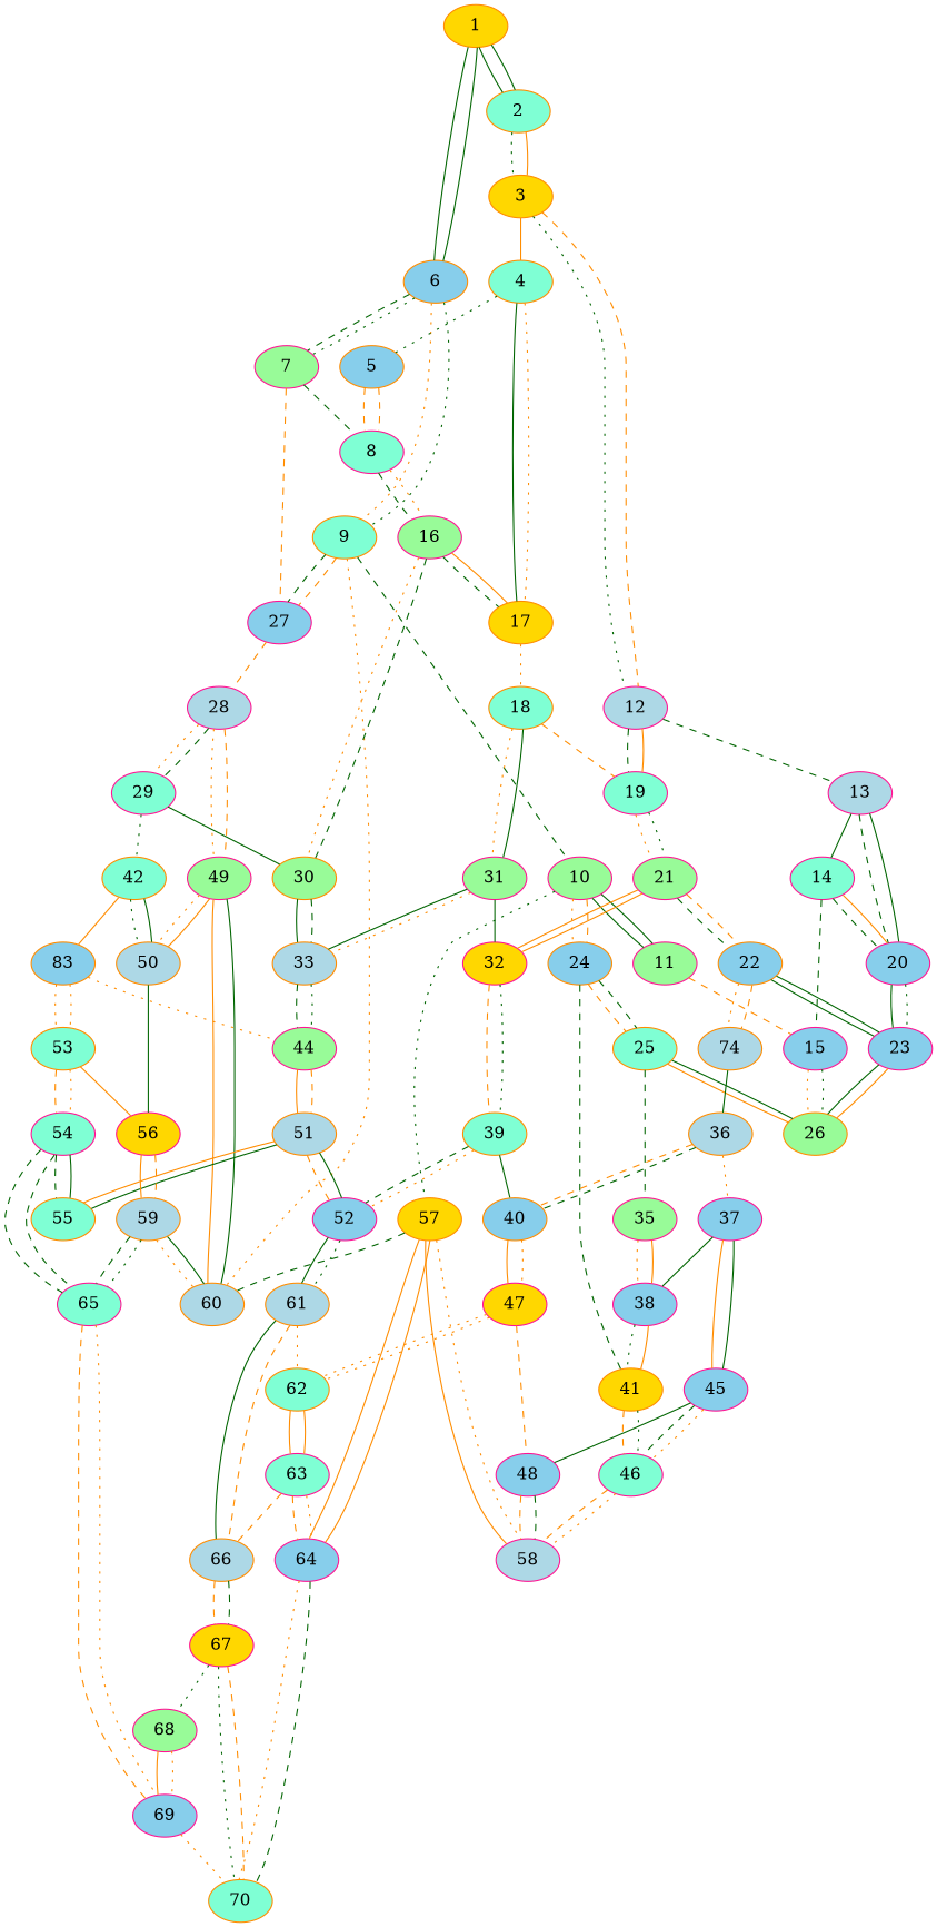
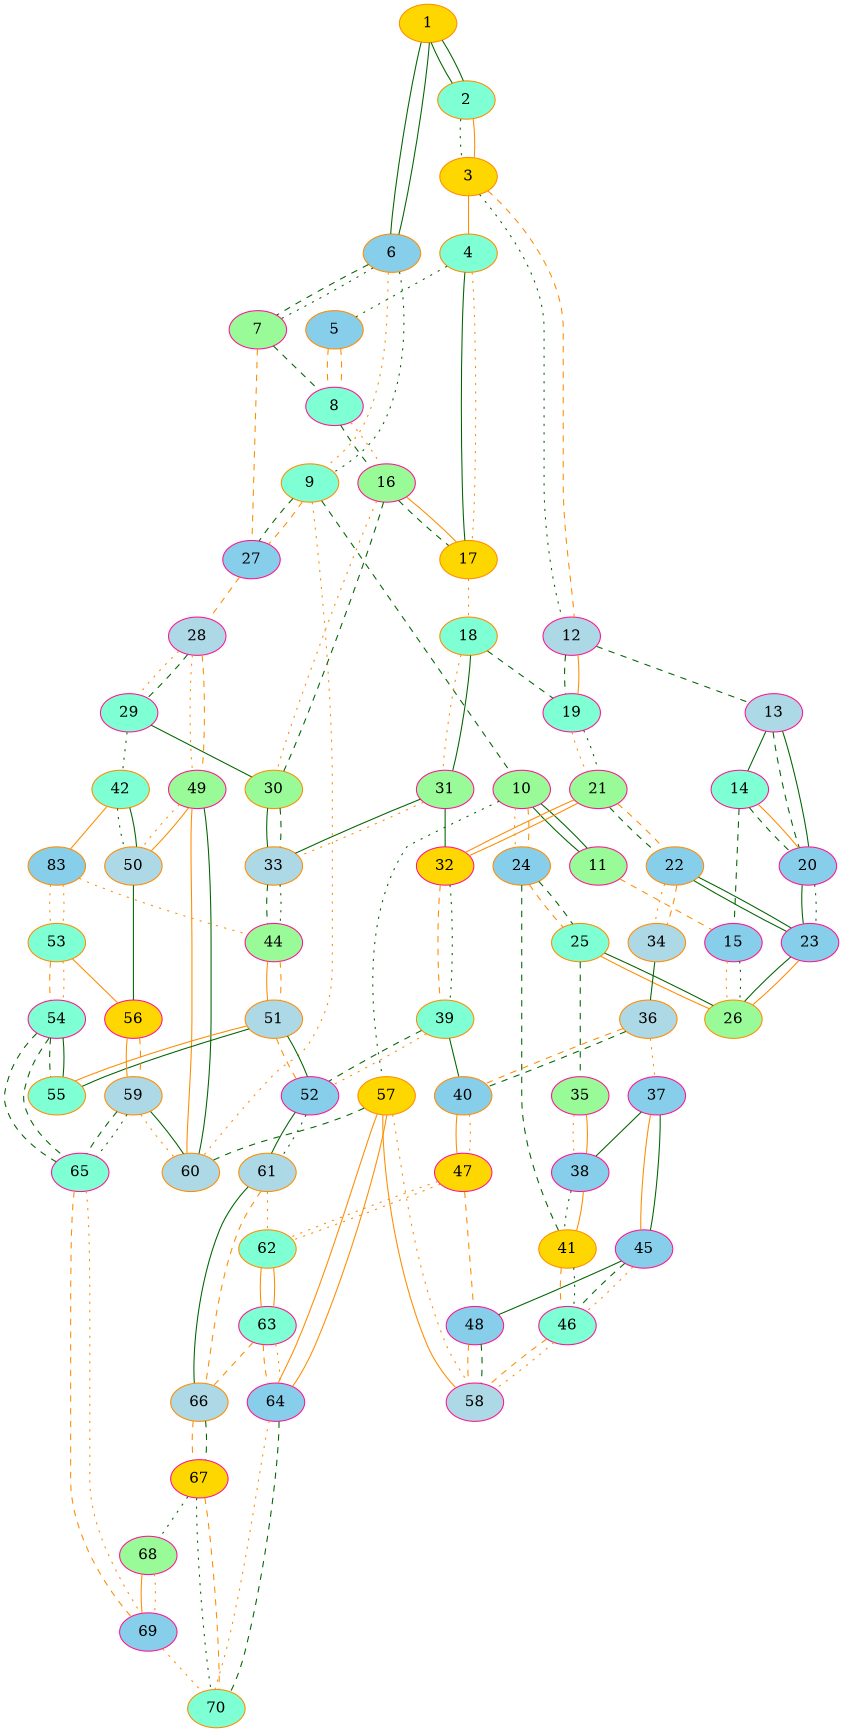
  graph {
    node [color=deeppink fillcolor=aquamarine style=filled]
    edge [color=darkorange style=solid]
    1 [color=darkorange fillcolor=gold]
    2 [color=darkorange]
    6 [color=darkorange fillcolor=skyblue]
    3 [color=darkorange fillcolor=gold]
    7 [fillcolor=palegreen]
    9 [color=darkorange]
    4 [color=darkorange]
    12 [fillcolor=lightblue]
    5 [color=darkorange fillcolor=skyblue]
    17 [color=darkorange fillcolor=gold]
    13 [fillcolor=lightblue]
    19
    8
    18 [color=darkorange]
    16 [fillcolor=palegreen]
    27 [fillcolor=skyblue]
    10 [fillcolor=palegreen]
    60 [color=darkorange fillcolor=lightblue]
    28 [fillcolor=lightblue]
    30 [color=darkorange fillcolor=palegreen]
    11 [fillcolor=palegreen]
    24 [color=darkorange fillcolor=skyblue]
    57 [color=darkorange fillcolor=gold]
    15 [fillcolor=skyblue]
    25 [color=darkorange]
    41 [color=darkorange fillcolor=gold]
    58 [fillcolor=lightblue]
    64 [fillcolor=skyblue]
    26 [color=darkorange fillcolor=palegreen]
    14
    20 [fillcolor=skyblue]
    21 [fillcolor=palegreen]
    23 [fillcolor=skyblue]
    33 [color=darkorange fillcolor=lightblue]
    31 [fillcolor=palegreen]
    32 [fillcolor=gold]
    22 [color=darkorange fillcolor=skyblue]
-   34 [color=darkorange fillcolor=lightblue label=74]
+   34 [color=darkorange fillcolor=lightblue]
    39 [color=darkorange]
    36 [color=darkorange fillcolor=lightblue]
    35 [fillcolor=palegreen]
    46
    38 [fillcolor=skyblue]
    29
    49 [fillcolor=palegreen]
    42 [color=darkorange]
    50 [color=darkorange fillcolor=lightblue]
    n48 [color=darkorange fillcolor=skyblue label=83]
    44 [fillcolor=palegreen]
    40 [color=darkorange fillcolor=skyblue]
    52 [fillcolor=skyblue]
    51 [color=darkorange fillcolor=lightblue]
    37 [fillcolor=skyblue]
    45 [fillcolor=skyblue]
    47 [fillcolor=gold]
    48 [fillcolor=skyblue]
    61 [color=darkorange fillcolor=lightblue]
    62 [color=darkorange]
    53 [color=darkorange]
    56 [fillcolor=gold]
    54
    55 [color=darkorange]
    63
    59 [color=darkorange fillcolor=lightblue]
    66 [color=darkorange fillcolor=lightblue]
    65
    69 [fillcolor=skyblue]
    70 [color=darkorange]
    67 [fillcolor=gold]
    68 [fillcolor=palegreen]
    1 -- 2 [color=darkgreen]
    1 -- 2 [color=darkgreen]
    1 -- 6 [color=darkgreen]
    1 -- 6 [color=darkgreen]
    2 -- 3 [color=darkgreen style=dotted]
    2 -- 3
    6 -- 7 [color=darkgreen style=dashed]
    6 -- 7 [color=darkgreen style=dotted]
    6 -- 9 [style=dotted]
    6 -- 9 [color=darkgreen style=dotted]
    3 -- 4
    3 -- 12 [color=darkgreen style=dotted]
    3 -- 12 [style=dashed]
    7 -- 8 [color=darkgreen style=dashed]
    7 -- 27 [style=dashed]
    9 -- 27 [color=darkgreen style=dashed]
    9 -- 27 [style=dashed]
    9 -- 10 [color=darkgreen style=dashed]
    9 -- 60 [style=dotted]
    4 -- 5 [color=darkgreen style=dotted]
    4 -- 17 [color=darkgreen]
    4 -- 17 [style=dotted]
    12 -- 13 [color=darkgreen style=dashed]
    12 -- 19 [color=darkgreen style=dashed]
    12 -- 19
    5 -- 8 [style=dashed]
    5 -- 8 [style=dashed]
    17 -- 18 [style=dotted]
    13 -- 14 [color=darkgreen]
    13 -- 20 [color=darkgreen style=dashed]
    13 -- 20 [color=darkgreen]
    19 -- 21 [style=dotted]
    19 -- 21 [color=darkgreen style=dotted]
    8 -- 16 [color=darkgreen style=dashed]
    8 -- 16 [style=dotted]
-   18 -- 19 [style=dashed]
+   18 -- 19 [color=darkgreen style=dashed]
    18 -- 31 [style=dotted]
    18 -- 31 [color=darkgreen]
    16 -- 17 [color=darkgreen style=dashed]
    16 -- 17
    16 -- 30 [style=dotted]
    16 -- 30 [color=darkgreen style=dashed]
    27 -- 28 [style=dashed]
    10 -- 11 [color=darkgreen]
    10 -- 11 [color=darkgreen]
    10 -- 24 [style=dotted]
    10 -- 24 [style=dashed]
    10 -- 57 [color=darkgreen style=dotted]
    28 -- 29 [style=dotted]
    28 -- 29 [color=darkgreen style=dashed]
    28 -- 49 [style=dotted]
    28 -- 49 [style=dashed]
    30 -- 33 [color=darkgreen]
    30 -- 33 [color=darkgreen style=dashed]
    11 -- 15 [style=dashed]
    24 -- 25 [style=dashed]
    24 -- 25 [color=darkgreen style=dashed]
    24 -- 41 [color=darkgreen style=dashed]
    57 -- 60 [color=darkgreen style=dashed]
    57 -- 58
    57 -- 58 [style=dotted]
    57 -- 64
    57 -- 64
    15 -- 26 [style=dotted]
    15 -- 26 [color=darkgreen style=dotted]
    25 -- 26
    25 -- 26 [color=darkgreen]
    25 -- 35 [color=darkgreen style=dashed]
    41 -- 46 [style=dashed]
    41 -- 46 [color=darkgreen style=dotted]
    64 -- 70 [style=dotted]
    64 -- 70 [color=darkgreen style=dashed]
    14 -- 15 [color=darkgreen style=dashed]
    14 -- 20 [color=darkgreen style=dashed]
    14 -- 20
    20 -- 23 [color=darkgreen]
    20 -- 23 [color=darkgreen style=dotted]
    21 -- 32
    21 -- 32
    21 -- 22 [color=darkgreen style=dashed]
    21 -- 22 [style=dashed]
    23 -- 26 [color=darkgreen]
    23 -- 26
    33 -- 44 [color=darkgreen style=dashed]
    33 -- 44 [color=darkgreen style=dotted]
    31 -- 33 [color=darkgreen]
    31 -- 33 [style=dotted]
    31 -- 32 [color=darkgreen]
    32 -- 39 [style=dashed]
    32 -- 39 [color=darkgreen style=dotted]
    22 -- 23 [color=darkgreen]
    22 -- 23 [color=darkgreen]
    22 -- 34 [style=dotted]
    22 -- 34 [style=dashed]
    34 -- 36 [color=darkgreen]
    39 -- 40 [color=darkgreen]
    39 -- 52 [color=darkgreen style=dashed]
    39 -- 52 [style=dotted]
    36 -- 40 [style=dashed]
    36 -- 40 [color=darkgreen style=dashed]
    36 -- 37 [style=dotted]
    35 -- 38 [style=dotted]
    35 -- 38
    46 -- 58 [style=dashed]
    46 -- 58 [style=dotted]
    38 -- 41 [color=darkgreen style=dotted]
    38 -- 41
    29 -- 30 [color=darkgreen]
    29 -- 42 [color=darkgreen style=dotted]
    49 -- 60
    49 -- 60 [color=darkgreen]
    49 -- 50 [style=dotted]
    49 -- 50
    42 -- 50 [color=darkgreen style=dotted]
    42 -- 50 [color=darkgreen]
    42 -- n48
    50 -- 56 [color=darkgreen]
    n48 -- 44 [style=dotted]
    n48 -- 53 [style=dotted]
    n48 -- 53 [style=dotted]
    44 -- 51
    44 -- 51 [style=dashed]
    40 -- 47
    40 -- 47 [style=dotted]
    52 -- 61 [color=darkgreen]
    52 -- 61 [color=darkgreen style=dotted]
    51 -- 52 [style=dashed]
    51 -- 52 [color=darkgreen]
    51 -- 55
    51 -- 55 [color=darkgreen]
    37 -- 38 [color=darkgreen]
    37 -- 45
    37 -- 45 [color=darkgreen]
    45 -- 46 [color=darkgreen style=dashed]
    45 -- 46 [style=dotted]
    45 -- 48 [color=darkgreen]
    47 -- 48 [style=dashed]
    47 -- 62 [style=dotted]
    47 -- 62 [style=dotted]
    48 -- 58 [style=dashed]
    48 -- 58 [color=darkgreen style=dashed]
    61 -- 62 [style=dotted]
    61 -- 66 [color=darkgreen]
    61 -- 66 [style=dashed]
    62 -- 63
    62 -- 63
    53 -- 56
    53 -- 54 [style=dashed]
    53 -- 54 [style=dotted]
    56 -- 59
    56 -- 59 [style=dashed]
    54 -- 55 [color=darkgreen style=dashed]
    54 -- 55 [color=darkgreen]
    54 -- 65 [color=darkgreen style=dashed]
    54 -- 65 [color=darkgreen style=dashed]
    63 -- 64 [style=dashed]
    63 -- 64 [style=dotted]
    63 -- 66 [style=dashed]
    59 -- 60 [style=dotted]
    59 -- 60 [color=darkgreen]
    59 -- 65 [color=darkgreen style=dashed]
    59 -- 65 [color=darkgreen style=dotted]
    66 -- 67 [style=dashed]
    66 -- 67 [color=darkgreen style=dashed]
    65 -- 69 [style=dashed]
    65 -- 69 [style=dotted]
    69 -- 70 [style=dotted]
    67 -- 70 [color=darkgreen style=dotted]
    67 -- 70 [style=dashed]
    67 -- 68 [color=darkgreen style=dotted]
    68 -- 69
    68 -- 69 [style=dotted]
  }
